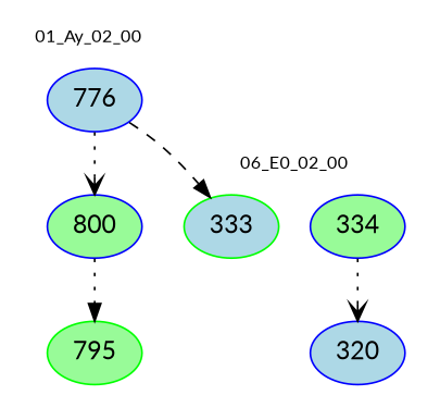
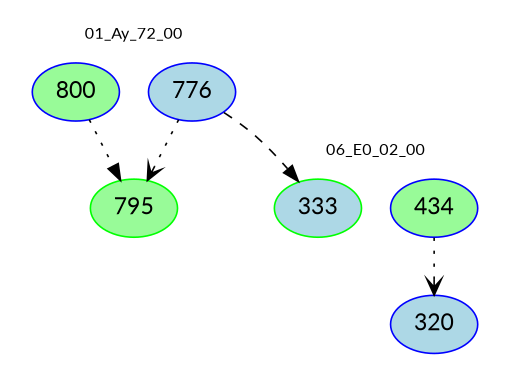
  digraph {
    fontname=Lato
    node [color=blue fillcolor=lightblue fontname=Lato style=filled]
    edge [arrowhead=vee color=black fontname=Lato style=dotted]
    n1 [label=776]
    n2 [fillcolor=palegreen label=800]
    n3 [color=green fillcolor=palegreen label=795]
-   n4 [fillcolor=palegreen label=334]
+   n4 [fillcolor=palegreen label=434]
    n5 [label=320]
    n6 [color=green label=333]
    subgraph cluster_1 {
      color=white
      fontsize=10
-     label="01_Ay_02_00"
+     label="01_Ay_72_00"
      n1
      n2
      n3
    }
    subgraph cluster_2 {
      color=white
      fontsize=10
      label="06_E0_02_00"
      n4
      n5
      n6
    }
-   n1 -> n2
+   n1 -> n3
    n1 -> n6 [arrowhead=normal style=dashed]
    n2 -> n3 [arrowhead=normal]
    n4 -> n5
  }
